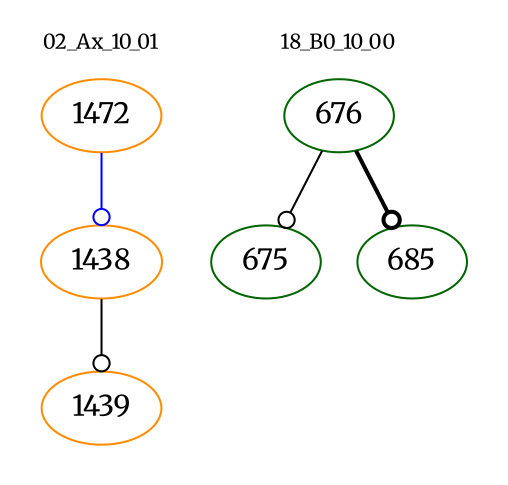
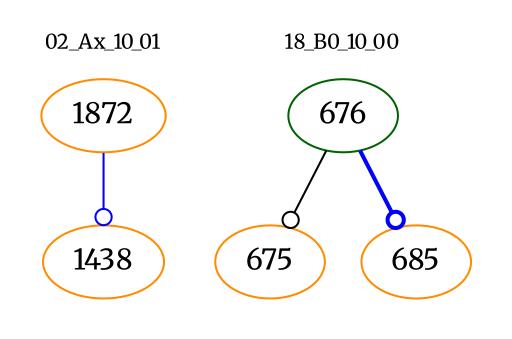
  digraph {
    fontname=Merriweather
    node [color=darkorange fontname=Merriweather]
    edge [arrowhead=odot color=black fontname=Merriweather style=solid]
    n1 [label=1438]
-   n2 [label=1439]
-   n3 [label=1472]
+   n3 [label=1872]
    n4 [color=darkgreen label=676]
-   n5 [color=darkgreen label=675]
-   n6 [color=darkgreen label=685]
+   n5 [label=675]
+   n6 [label=685]
    subgraph cluster_1 {
      color=white
      fontsize=10
      label="02_Ax_10_01"
      n1
-     n2
      n3
    }
    subgraph cluster_2 {
      color=white
      fontsize=10
      label="18_B0_10_00"
      n4
      n5
      n6
    }
-   n1 -> n2
    n3 -> n1 [color=blue]
    n4 -> n5
-   n4 -> n6 [style=bold]
+   n4 -> n6 [color=blue style=bold]
  }
